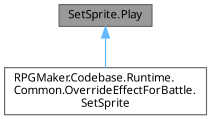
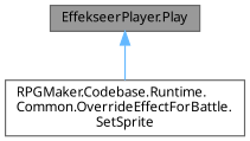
  digraph {
    rankdir=TB
    fontname="Noto Sans"
    node [fontname="Noto Sans" fontsize=10 shape=box style=filled]
-   n1 [color=gray40 fillcolor=grey60 fontcolor=black height=0.2 label="SetSprite.Play" width=0.4]
+   n1 [color=gray40 fillcolor=grey60 fontcolor=black height=0.2 label="EffekseerPlayer.Play" width=0.4]
    n2 [color=grey40 fillcolor=white height=0.2 label="RPGMaker.Codebase.Runtime.\lCommon.OverrideEffectForBattle.\lSetSprite" width=0.4]
    n1 -> n2 [color=steelblue1 dir=back fontname="Noto Sans" fontsize=10 labelfontname=Helvetica labelfontsize=10 style=solid]
  }
